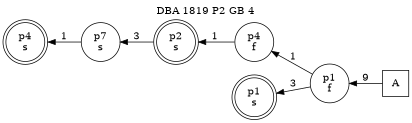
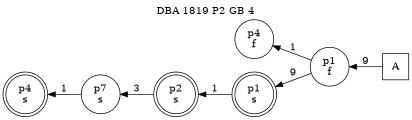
  digraph {
    label=" DBA 1819 P2 GB 4 "
    labelloc=tl
    rankdir=RL
    node [shape=circle]
    n1 [label=A shape=square]
    n2 [label="p1\nf"]
    n3 [label="p4\nf"]
    n4 [label="p1\ns" shape=doublecircle]
    n5 [label="p2\ns" shape=doublecircle]
    n6 [label="p7\ns"]
    n7 [label="p4\ns" shape=doublecircle]
    n1 -> n2 [label=9]
    n2 -> n3 [label=1]
-   n2 -> n4 [label=3]
-   n3 -> n5 [label=1]
+   n2 -> n4 [label=9]
+   n4 -> n5 [label=1]
    n5 -> n6 [label=3]
    n6 -> n7 [label=1]
  }
